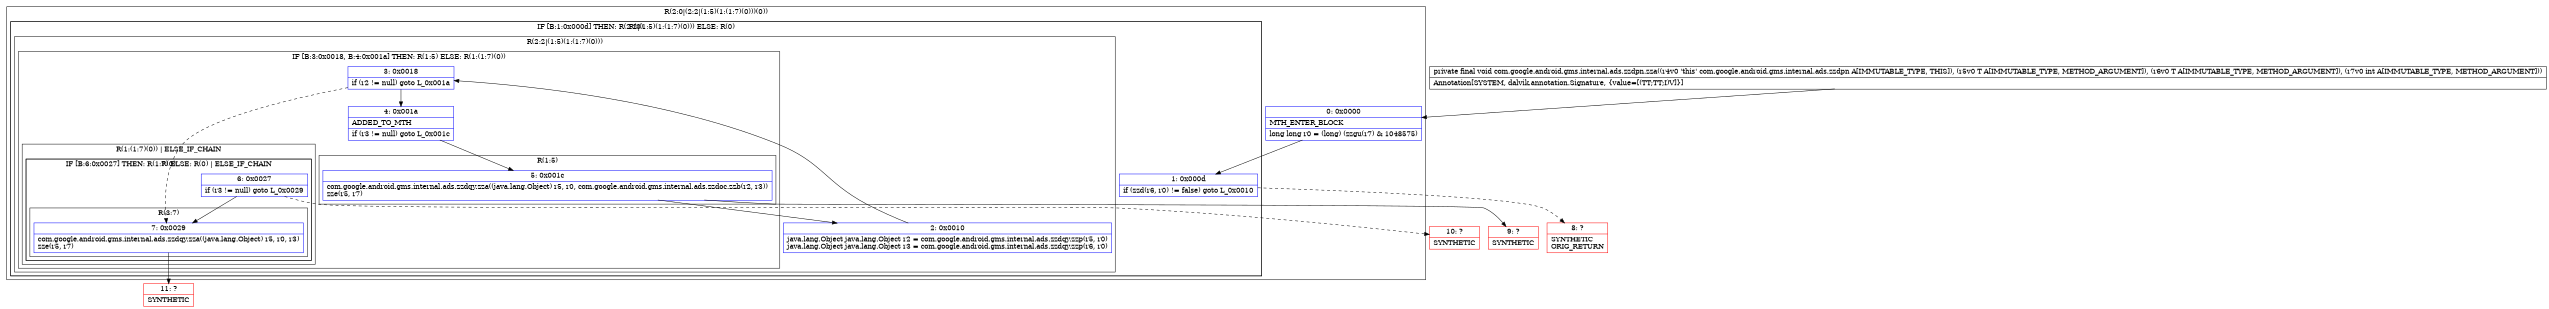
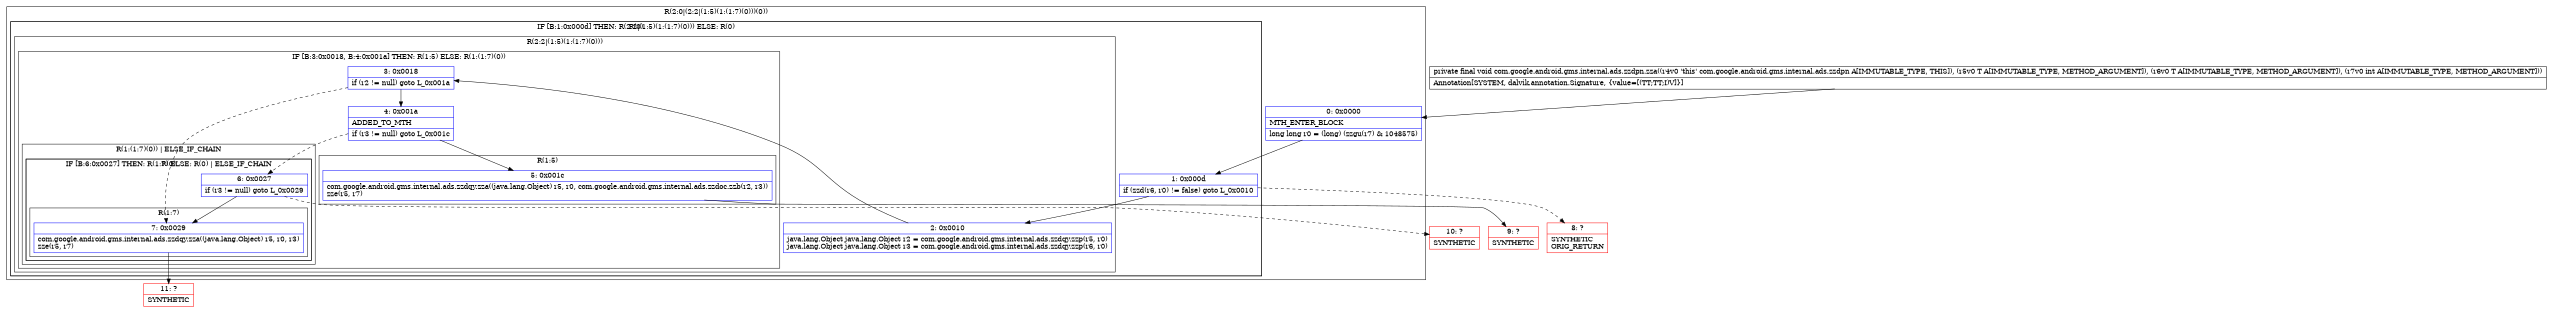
  digraph {
    node [color=blue shape=record]
    n1 [label="{5\:\ 0x001c|com.google.android.gms.internal.ads.zzdqy.zza((java.lang.Object) r5, r0, com.google.android.gms.internal.ads.zzdoc.zzb(r2, r3))\lzze(r5, r7)\l}"]
    n2 [label="{7\:\ 0x0029|com.google.android.gms.internal.ads.zzdqy.zza((java.lang.Object) r5, r0, r3)\lzze(r5, r7)\l}"]
    n3 [label="{6\:\ 0x0027|if (r3 != null) goto L_0x0029\l}"]
    n4 [label="{3\:\ 0x0018|if (r2 != null) goto L_0x001a\l}"]
    n5 [label="{4\:\ 0x001a|ADDED_TO_MTH\l|if (r3 != null) goto L_0x001c\l}"]
    n6 [label="{2\:\ 0x0010|java.lang.Object java.lang.Object r2 = com.google.android.gms.internal.ads.zzdqy.zzp(r5, r0)\ljava.lang.Object java.lang.Object r3 = com.google.android.gms.internal.ads.zzdqy.zzp(r6, r0)\l}"]
    n7 [label="{1\:\ 0x000d|if (zzd(r6, r0) != false) goto L_0x0010\l}"]
    n8 [label="{0\:\ 0x0000|MTH_ENTER_BLOCK\l|long long r0 = (long) (zzgu(r7) & 1048575)\l}"]
    n9 [color=red label="{9\:\ ?|SYNTHETIC\l}"]
    n10 [color=red label="{11\:\ ?|SYNTHETIC\l}"]
    n11 [color=red label="{10\:\ ?|SYNTHETIC\l}"]
    n12 [color=red label="{8\:\ ?|SYNTHETIC\lORIG_RETURN\l}"]
    n13 [label="{private final void com.google.android.gms.internal.ads.zzdpn.zza((r4v0 'this' com.google.android.gms.internal.ads.zzdpn A[IMMUTABLE_TYPE, THIS]), (r5v0 T A[IMMUTABLE_TYPE, METHOD_ARGUMENT]), (r6v0 T A[IMMUTABLE_TYPE, METHOD_ARGUMENT]), (r7v0 int A[IMMUTABLE_TYPE, METHOD_ARGUMENT]))  | Annotation[SYSTEM, dalvik.annotation.Signature, \{value=[(TT;TT;I)V]\}]\l}" color=""]
    subgraph cluster_1 {
      label="R(2:0|(2:2|(1:5)(1:(1:7)(0)))(0))"
      n8
      subgraph cluster_2 {
        label="IF [B:1:0x000d] THEN: R(2:2|(1:5)(1:(1:7)(0))) ELSE: R(0)"
        n7
        subgraph cluster_3 {
          label="R(2:2|(1:5)(1:(1:7)(0)))"
          n6
          subgraph cluster_4 {
            label="IF [B:3:0x0018, B:4:0x001a] THEN: R(1:5) ELSE: R(1:(1:7)(0))"
            n4
            n5
            subgraph cluster_5 {
              label="R(1:5)"
              n1
            }
            subgraph cluster_6 {
              label="R(1:(1:7)(0)) | ELSE_IF_CHAIN\l"
              subgraph cluster_7 {
                label="IF [B:6:0x0027] THEN: R(1:7) ELSE: R(0) | ELSE_IF_CHAIN\l"
                n3
                subgraph cluster_8 {
-                 label="R(3:7)"
+                 label="R(1:7)"
                  n2
                }
                subgraph cluster_9 {
                  label="R(0)"
                }
              }
            }
          }
        }
        subgraph cluster_10 {
          label="R(0)"
        }
      }
    }
    n1 -> n9
    n2 -> n10
    n3 -> n2
    n3 -> n11 [style=dashed]
    n4 -> n2 [style=dashed]
    n4 -> n5
    n5 -> n1
+   n5 -> n3 [style=dashed]
    n6 -> n4
-   n1 -> n6
+   n7 -> n6
    n7 -> n12 [style=dashed]
    n8 -> n7
    n13 -> n8
  }
